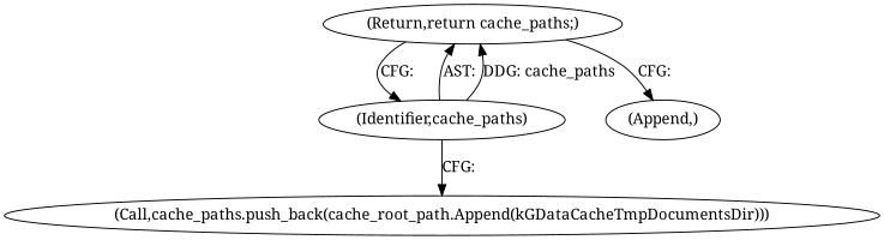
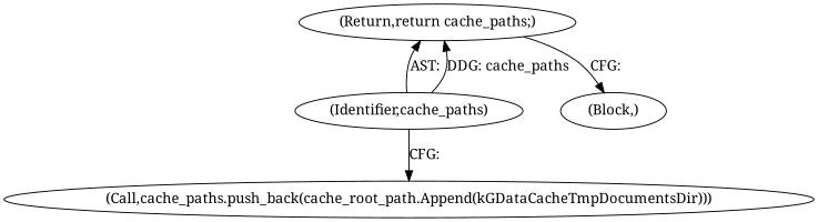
  digraph {
    fontname="Noto Serif"
    node [fontname="Noto Serif"]
    edge [fontname="Noto Serif"]
    n1 [label="(Return,return cache_paths;)"]
    n2 [label="(Identifier,cache_paths)"]
-   n3 [label="(Append,)"]
+   n3 [label="(Block,)"]
    n4 [label="(Call,cache_paths.push_back(cache_root_path.Append(kGDataCacheTmpDocumentsDir)))"]
-   n1 -> n2 [label="CFG: "]
    n1 -> n3 [label="CFG: "]
    n2 -> n1 [label="AST: "]
    n2 -> n1 [label="DDG: cache_paths"]
    n2 -> n4 [label="CFG: "]
  }
